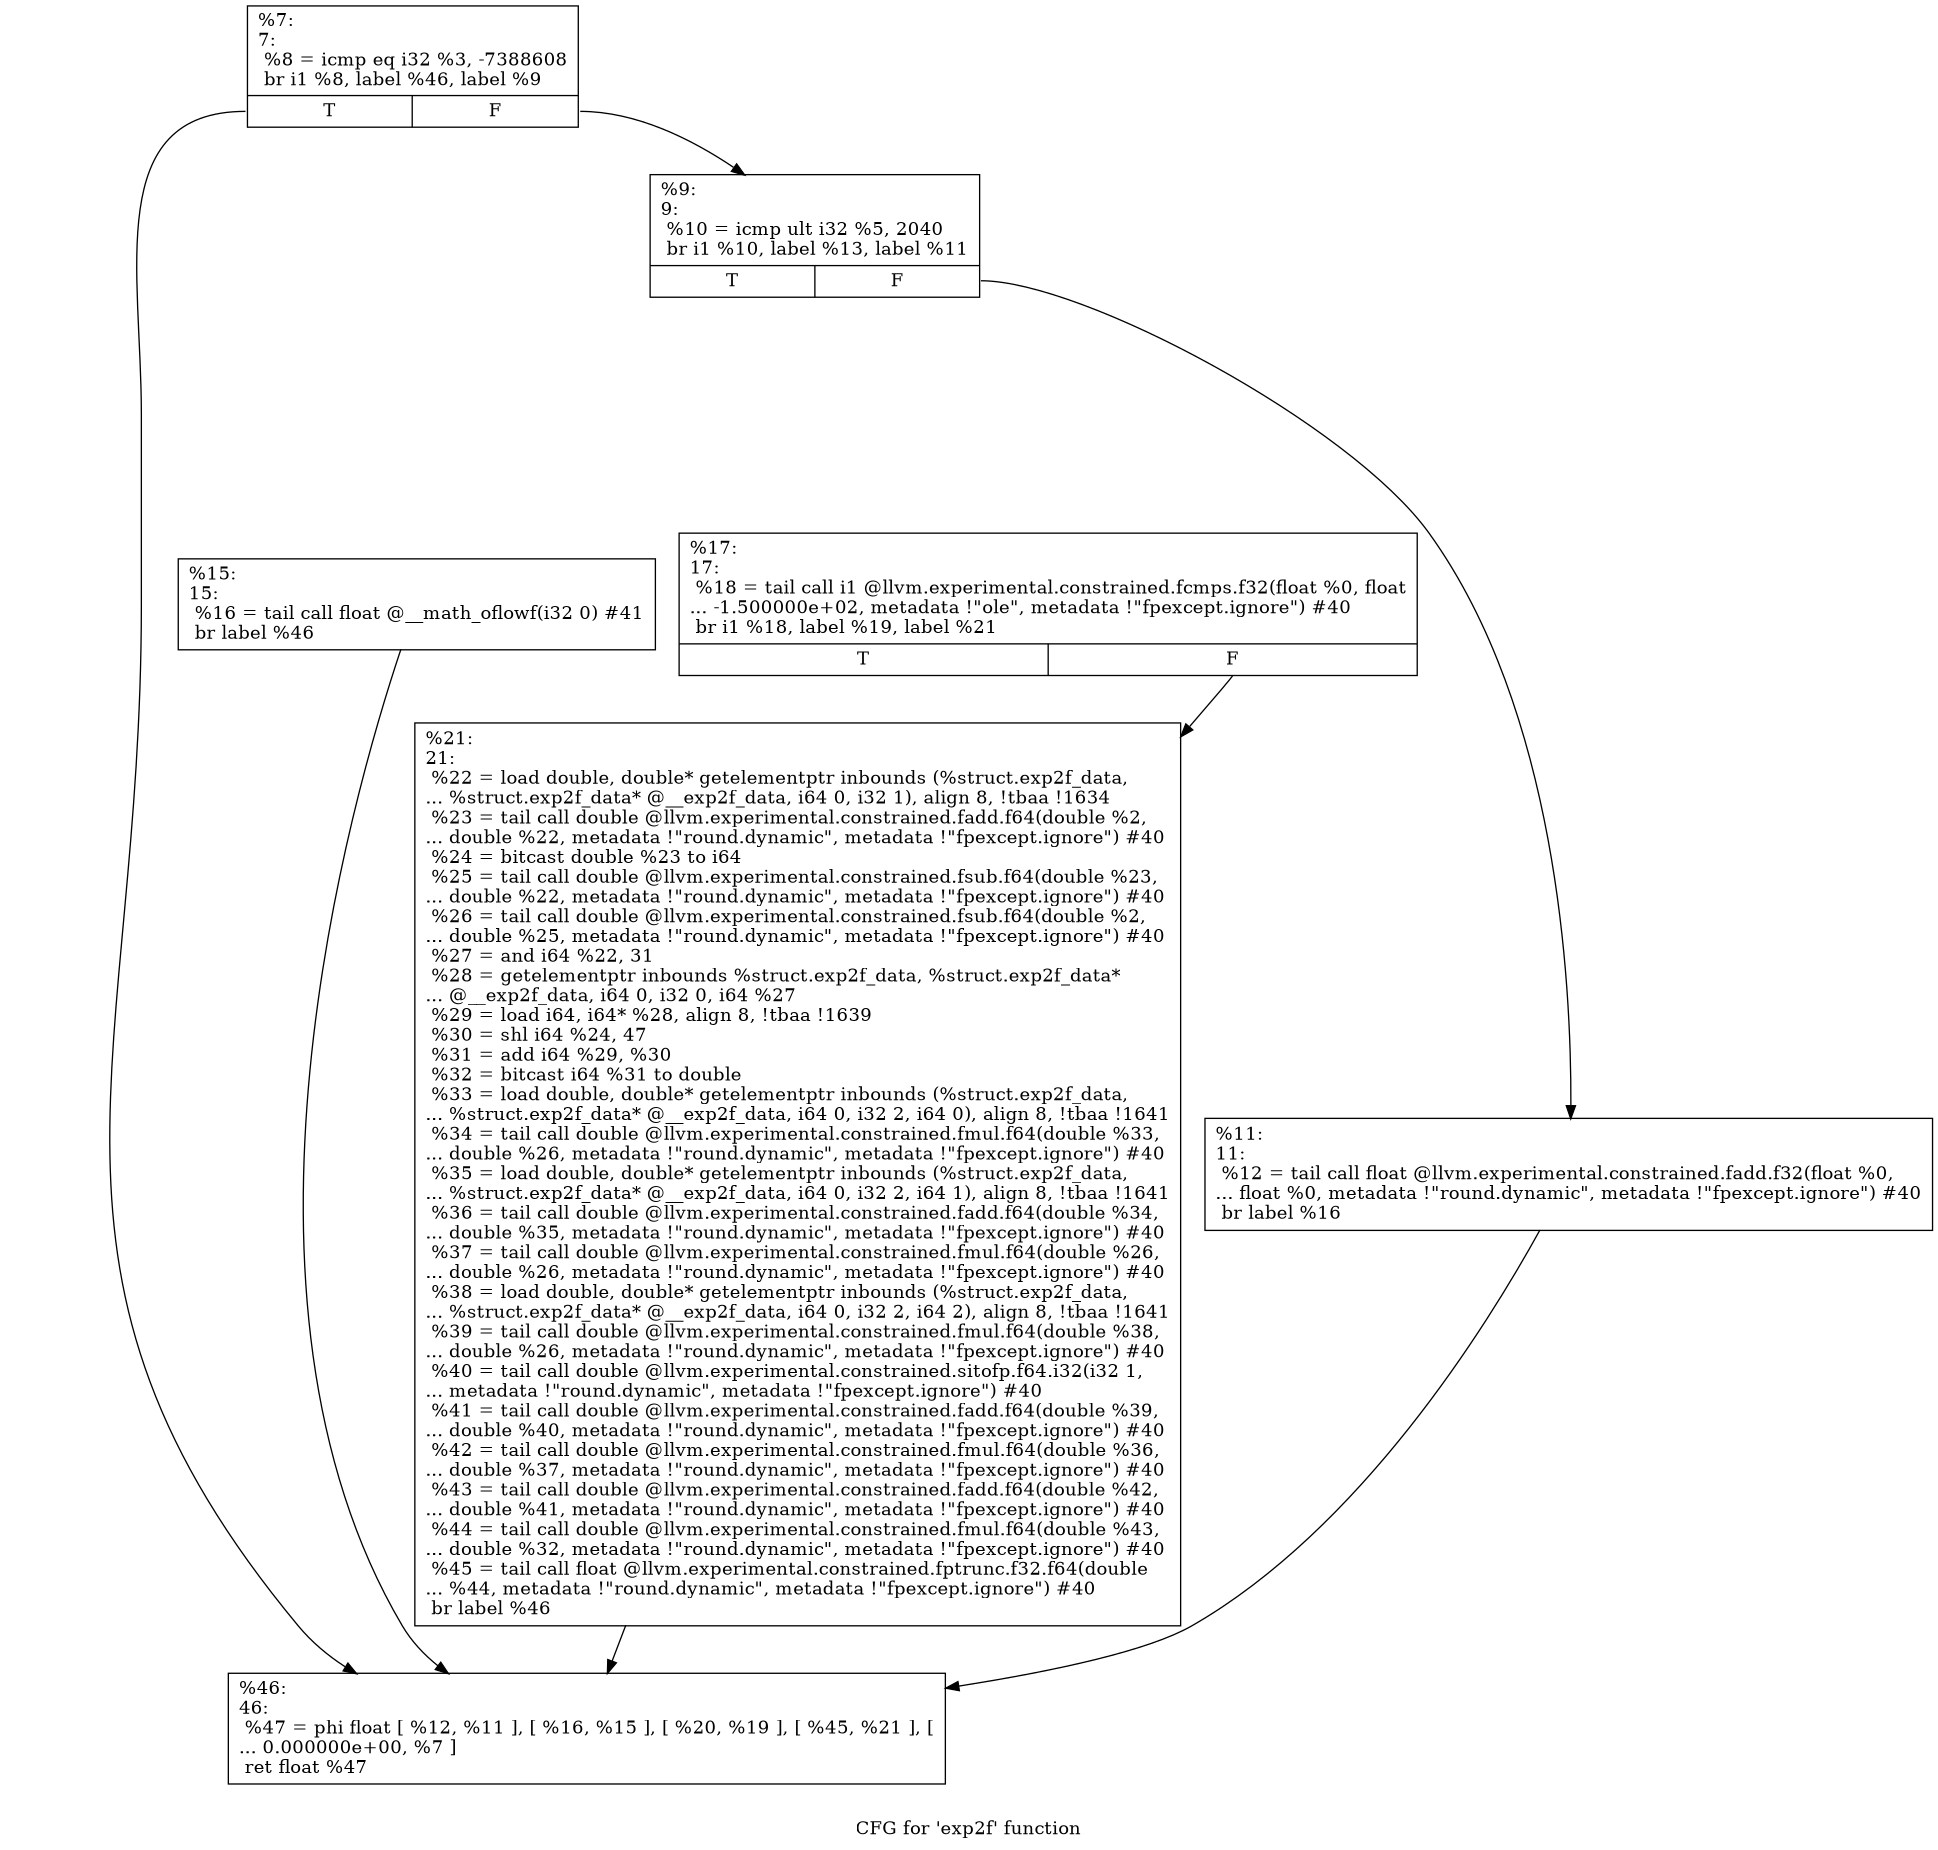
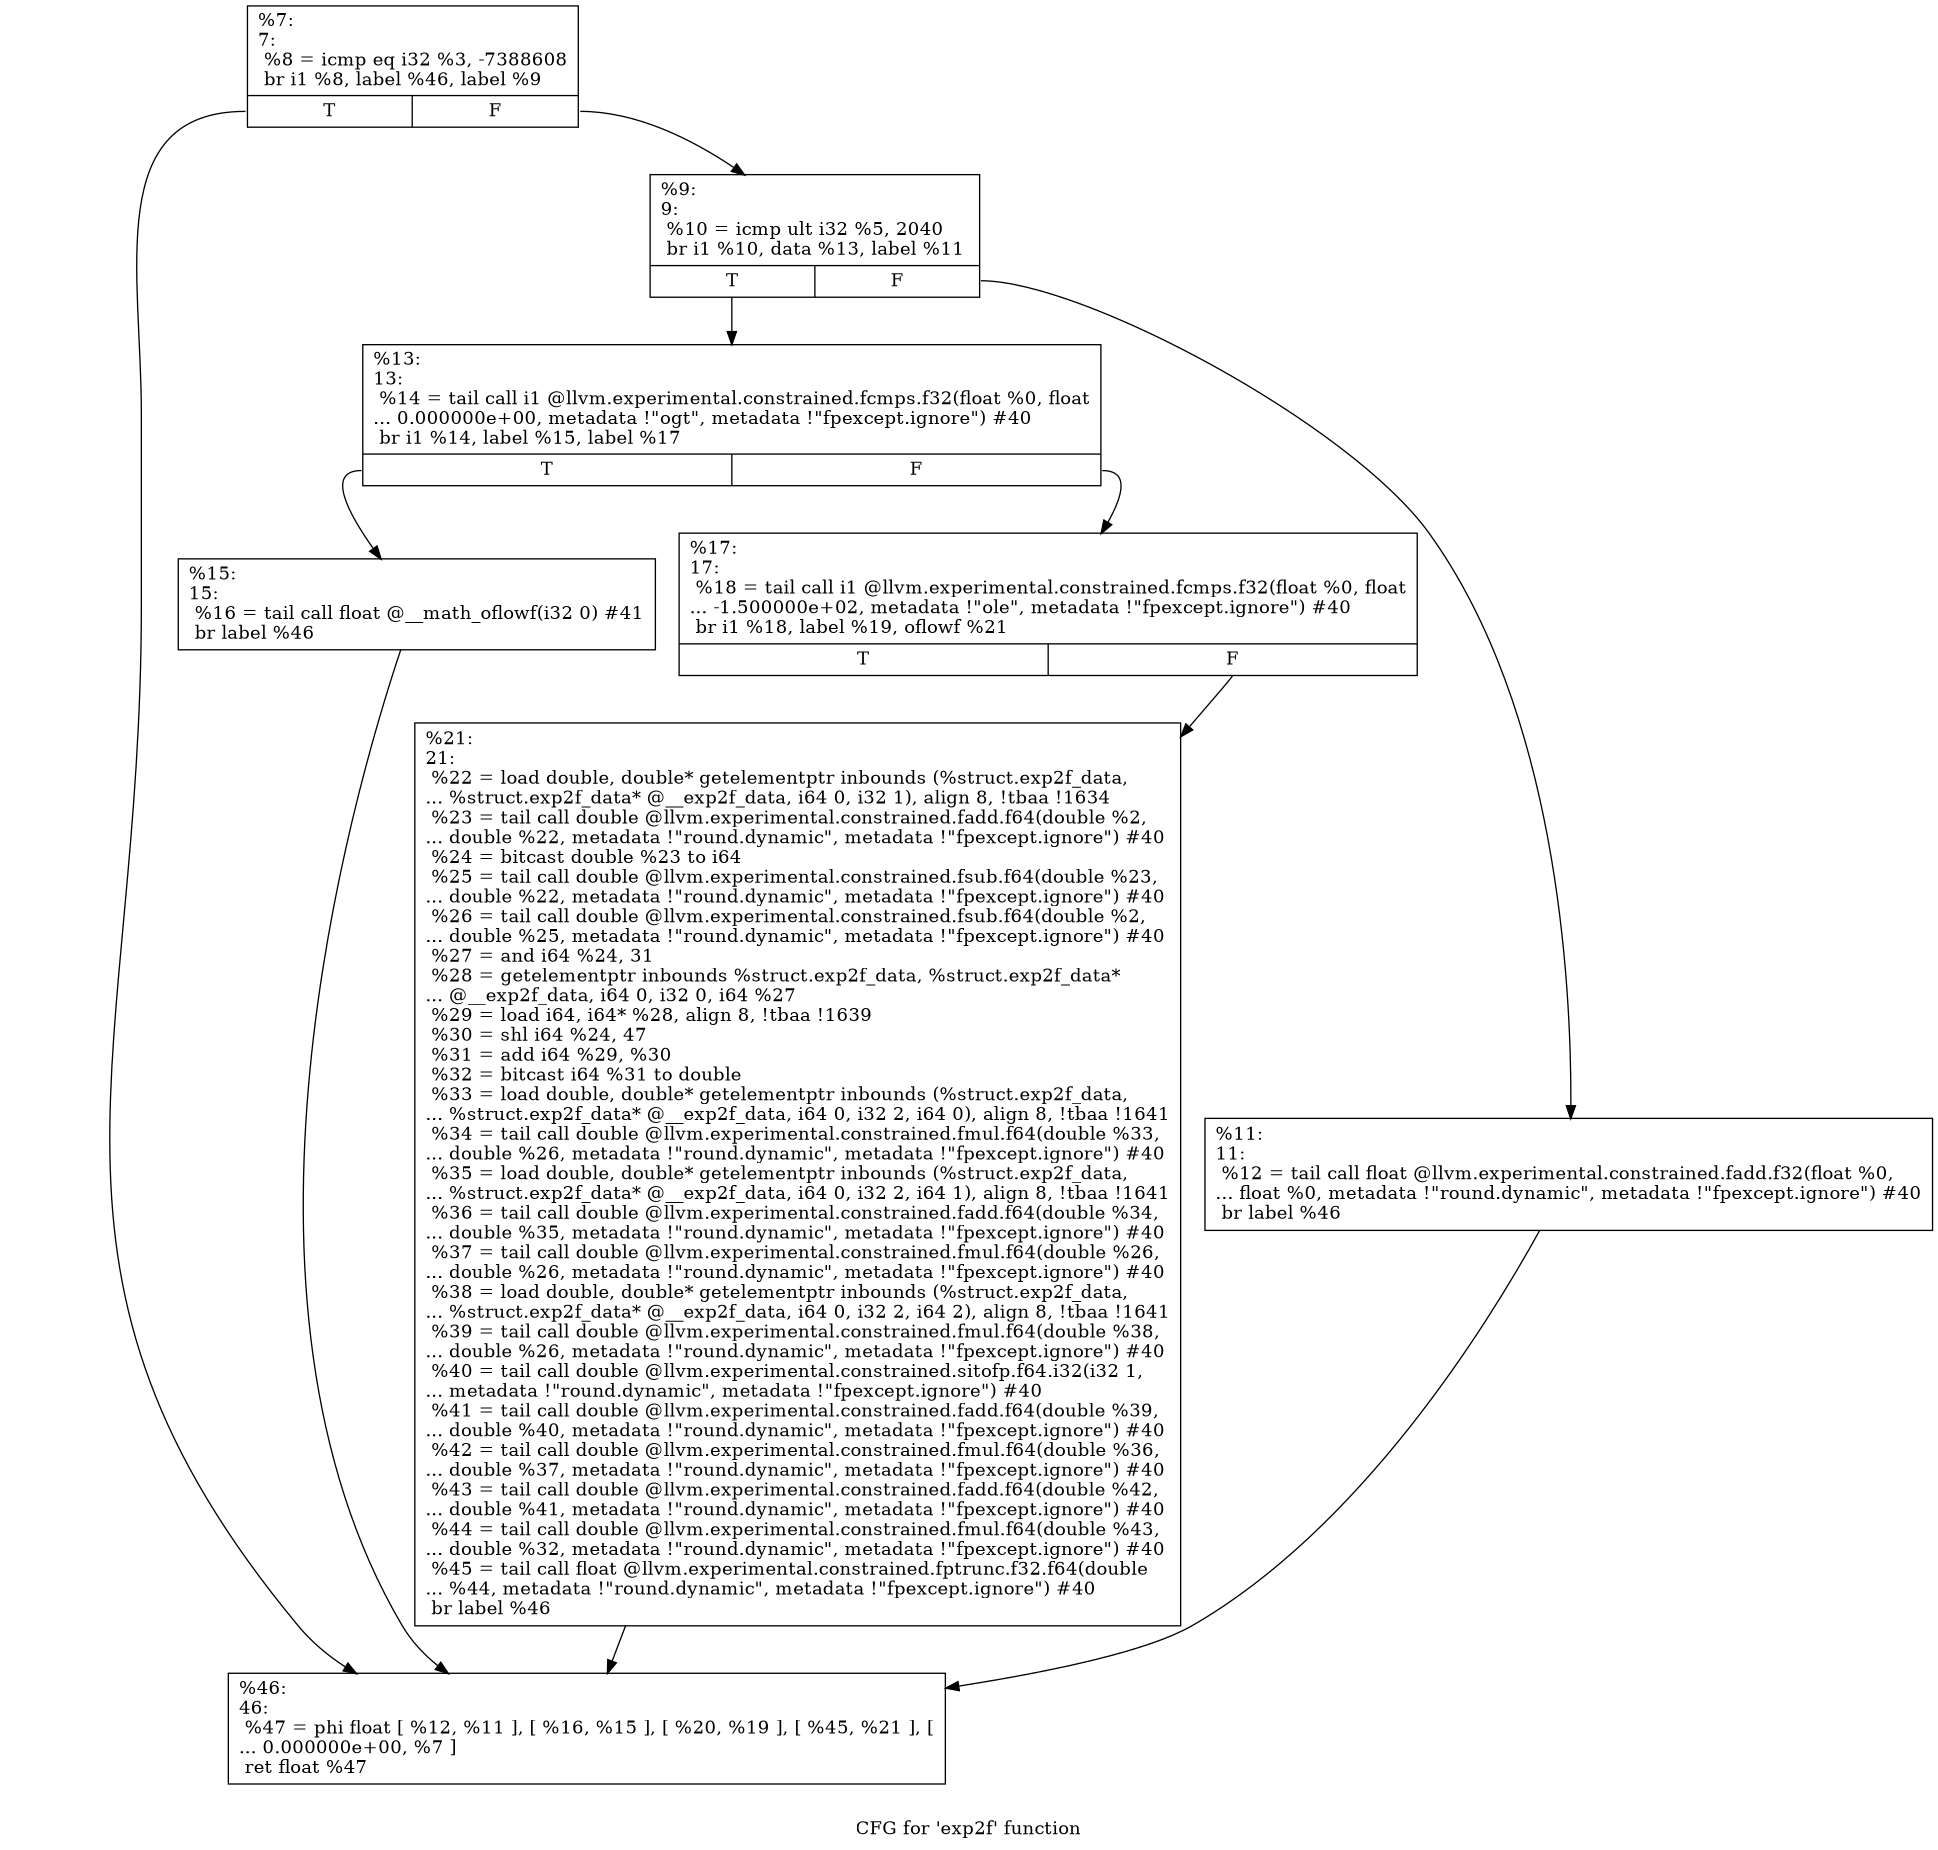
  digraph {
    label="CFG for 'exp2f' function"
    node [shape=record]
    edge [tailport=s0]
-   n1 [label="{%21:\l21:                                               \l  %22 = load double, double* getelementptr inbounds (%struct.exp2f_data,\l... %struct.exp2f_data* @__exp2f_data, i64 0, i32 1), align 8, !tbaa !1634\l  %23 = tail call double @llvm.experimental.constrained.fadd.f64(double %2,\l... double %22, metadata !\"round.dynamic\", metadata !\"fpexcept.ignore\") #40\l  %24 = bitcast double %23 to i64\l  %25 = tail call double @llvm.experimental.constrained.fsub.f64(double %23,\l... double %22, metadata !\"round.dynamic\", metadata !\"fpexcept.ignore\") #40\l  %26 = tail call double @llvm.experimental.constrained.fsub.f64(double %2,\l... double %25, metadata !\"round.dynamic\", metadata !\"fpexcept.ignore\") #40\l  %27 = and i64 %22, 31\l  %28 = getelementptr inbounds %struct.exp2f_data, %struct.exp2f_data*\l... @__exp2f_data, i64 0, i32 0, i64 %27\l  %29 = load i64, i64* %28, align 8, !tbaa !1639\l  %30 = shl i64 %24, 47\l  %31 = add i64 %29, %30\l  %32 = bitcast i64 %31 to double\l  %33 = load double, double* getelementptr inbounds (%struct.exp2f_data,\l... %struct.exp2f_data* @__exp2f_data, i64 0, i32 2, i64 0), align 8, !tbaa !1641\l  %34 = tail call double @llvm.experimental.constrained.fmul.f64(double %33,\l... double %26, metadata !\"round.dynamic\", metadata !\"fpexcept.ignore\") #40\l  %35 = load double, double* getelementptr inbounds (%struct.exp2f_data,\l... %struct.exp2f_data* @__exp2f_data, i64 0, i32 2, i64 1), align 8, !tbaa !1641\l  %36 = tail call double @llvm.experimental.constrained.fadd.f64(double %34,\l... double %35, metadata !\"round.dynamic\", metadata !\"fpexcept.ignore\") #40\l  %37 = tail call double @llvm.experimental.constrained.fmul.f64(double %26,\l... double %26, metadata !\"round.dynamic\", metadata !\"fpexcept.ignore\") #40\l  %38 = load double, double* getelementptr inbounds (%struct.exp2f_data,\l... %struct.exp2f_data* @__exp2f_data, i64 0, i32 2, i64 2), align 8, !tbaa !1641\l  %39 = tail call double @llvm.experimental.constrained.fmul.f64(double %38,\l... double %26, metadata !\"round.dynamic\", metadata !\"fpexcept.ignore\") #40\l  %40 = tail call double @llvm.experimental.constrained.sitofp.f64.i32(i32 1,\l... metadata !\"round.dynamic\", metadata !\"fpexcept.ignore\") #40\l  %41 = tail call double @llvm.experimental.constrained.fadd.f64(double %39,\l... double %40, metadata !\"round.dynamic\", metadata !\"fpexcept.ignore\") #40\l  %42 = tail call double @llvm.experimental.constrained.fmul.f64(double %36,\l... double %37, metadata !\"round.dynamic\", metadata !\"fpexcept.ignore\") #40\l  %43 = tail call double @llvm.experimental.constrained.fadd.f64(double %42,\l... double %41, metadata !\"round.dynamic\", metadata !\"fpexcept.ignore\") #40\l  %44 = tail call double @llvm.experimental.constrained.fmul.f64(double %43,\l... double %32, metadata !\"round.dynamic\", metadata !\"fpexcept.ignore\") #40\l  %45 = tail call float @llvm.experimental.constrained.fptrunc.f32.f64(double\l... %44, metadata !\"round.dynamic\", metadata !\"fpexcept.ignore\") #40\l  br label %46\l}"]
+   n1 [label="{%21:\l21:                                               \l  %22 = load double, double* getelementptr inbounds (%struct.exp2f_data,\l... %struct.exp2f_data* @__exp2f_data, i64 0, i32 1), align 8, !tbaa !1634\l  %23 = tail call double @llvm.experimental.constrained.fadd.f64(double %2,\l... double %22, metadata !\"round.dynamic\", metadata !\"fpexcept.ignore\") #40\l  %24 = bitcast double %23 to i64\l  %25 = tail call double @llvm.experimental.constrained.fsub.f64(double %23,\l... double %22, metadata !\"round.dynamic\", metadata !\"fpexcept.ignore\") #40\l  %26 = tail call double @llvm.experimental.constrained.fsub.f64(double %2,\l... double %25, metadata !\"round.dynamic\", metadata !\"fpexcept.ignore\") #40\l  %27 = and i64 %24, 31\l  %28 = getelementptr inbounds %struct.exp2f_data, %struct.exp2f_data*\l... @__exp2f_data, i64 0, i32 0, i64 %27\l  %29 = load i64, i64* %28, align 8, !tbaa !1639\l  %30 = shl i64 %24, 47\l  %31 = add i64 %29, %30\l  %32 = bitcast i64 %31 to double\l  %33 = load double, double* getelementptr inbounds (%struct.exp2f_data,\l... %struct.exp2f_data* @__exp2f_data, i64 0, i32 2, i64 0), align 8, !tbaa !1641\l  %34 = tail call double @llvm.experimental.constrained.fmul.f64(double %33,\l... double %26, metadata !\"round.dynamic\", metadata !\"fpexcept.ignore\") #40\l  %35 = load double, double* getelementptr inbounds (%struct.exp2f_data,\l... %struct.exp2f_data* @__exp2f_data, i64 0, i32 2, i64 1), align 8, !tbaa !1641\l  %36 = tail call double @llvm.experimental.constrained.fadd.f64(double %34,\l... double %35, metadata !\"round.dynamic\", metadata !\"fpexcept.ignore\") #40\l  %37 = tail call double @llvm.experimental.constrained.fmul.f64(double %26,\l... double %26, metadata !\"round.dynamic\", metadata !\"fpexcept.ignore\") #40\l  %38 = load double, double* getelementptr inbounds (%struct.exp2f_data,\l... %struct.exp2f_data* @__exp2f_data, i64 0, i32 2, i64 2), align 8, !tbaa !1641\l  %39 = tail call double @llvm.experimental.constrained.fmul.f64(double %38,\l... double %26, metadata !\"round.dynamic\", metadata !\"fpexcept.ignore\") #40\l  %40 = tail call double @llvm.experimental.constrained.sitofp.f64.i32(i32 1,\l... metadata !\"round.dynamic\", metadata !\"fpexcept.ignore\") #40\l  %41 = tail call double @llvm.experimental.constrained.fadd.f64(double %39,\l... double %40, metadata !\"round.dynamic\", metadata !\"fpexcept.ignore\") #40\l  %42 = tail call double @llvm.experimental.constrained.fmul.f64(double %36,\l... double %37, metadata !\"round.dynamic\", metadata !\"fpexcept.ignore\") #40\l  %43 = tail call double @llvm.experimental.constrained.fadd.f64(double %42,\l... double %41, metadata !\"round.dynamic\", metadata !\"fpexcept.ignore\") #40\l  %44 = tail call double @llvm.experimental.constrained.fmul.f64(double %43,\l... double %32, metadata !\"round.dynamic\", metadata !\"fpexcept.ignore\") #40\l  %45 = tail call float @llvm.experimental.constrained.fptrunc.f32.f64(double\l... %44, metadata !\"round.dynamic\", metadata !\"fpexcept.ignore\") #40\l  br label %46\l}"]
    n2 [label="{%46:\l46:                                               \l  %47 = phi float [ %12, %11 ], [ %16, %15 ], [ %20, %19 ], [ %45, %21 ], [\l... 0.000000e+00, %7 ]\l  ret float %47\l}"]
    n3 [label="{%7:\l7:                                                \l  %8 = icmp eq i32 %3, -7388608\l  br i1 %8, label %46, label %9\l|{<s0>T|<s1>F}}"]
-   n4 [label="{%9:\l9:                                                \l  %10 = icmp ult i32 %5, 2040\l  br i1 %10, label %13, label %11\l|{<s0>T|<s1>F}}"]
-   n6 [label="{%11:\l11:                                               \l  %12 = tail call float @llvm.experimental.constrained.fadd.f32(float %0,\l... float %0, metadata !\"round.dynamic\", metadata !\"fpexcept.ignore\") #40\l  br label %16\l}"]
+   n4 [label="{%9:\l9:                                                \l  %10 = icmp ult i32 %5, 2040\l  br i1 %10, data %13, label %11\l|{<s0>T|<s1>F}}"]
+   n5 [label="{%13:\l13:                                               \l  %14 = tail call i1 @llvm.experimental.constrained.fcmps.f32(float %0, float\l... 0.000000e+00, metadata !\"ogt\", metadata !\"fpexcept.ignore\") #40\l  br i1 %14, label %15, label %17\l|{<s0>T|<s1>F}}"]
+   n6 [label="{%11:\l11:                                               \l  %12 = tail call float @llvm.experimental.constrained.fadd.f32(float %0,\l... float %0, metadata !\"round.dynamic\", metadata !\"fpexcept.ignore\") #40\l  br label %46\l}"]
    n7 [label="{%15:\l15:                                               \l  %16 = tail call float @__math_oflowf(i32 0) #41\l  br label %46\l}"]
-   n8 [label="{%17:\l17:                                               \l  %18 = tail call i1 @llvm.experimental.constrained.fcmps.f32(float %0, float\l... -1.500000e+02, metadata !\"ole\", metadata !\"fpexcept.ignore\") #40\l  br i1 %18, label %19, label %21\l|{<s0>T|<s1>F}}"]
+   n8 [label="{%17:\l17:                                               \l  %18 = tail call i1 @llvm.experimental.constrained.fcmps.f32(float %0, float\l... -1.500000e+02, metadata !\"ole\", metadata !\"fpexcept.ignore\") #40\l  br i1 %18, label %19, oflowf %21\l|{<s0>T|<s1>F}}"]
    n1 -> n2
    n3 -> n2
    n3 -> n4 [tailport=s1]
+   n4 -> n5
    n4 -> n6 [tailport=s1]
+   n5 -> n7
+   n5 -> n8 [tailport=s1]
    n6 -> n2
    n7 -> n2
    n8 -> n1 [tailport=s1]
  }
